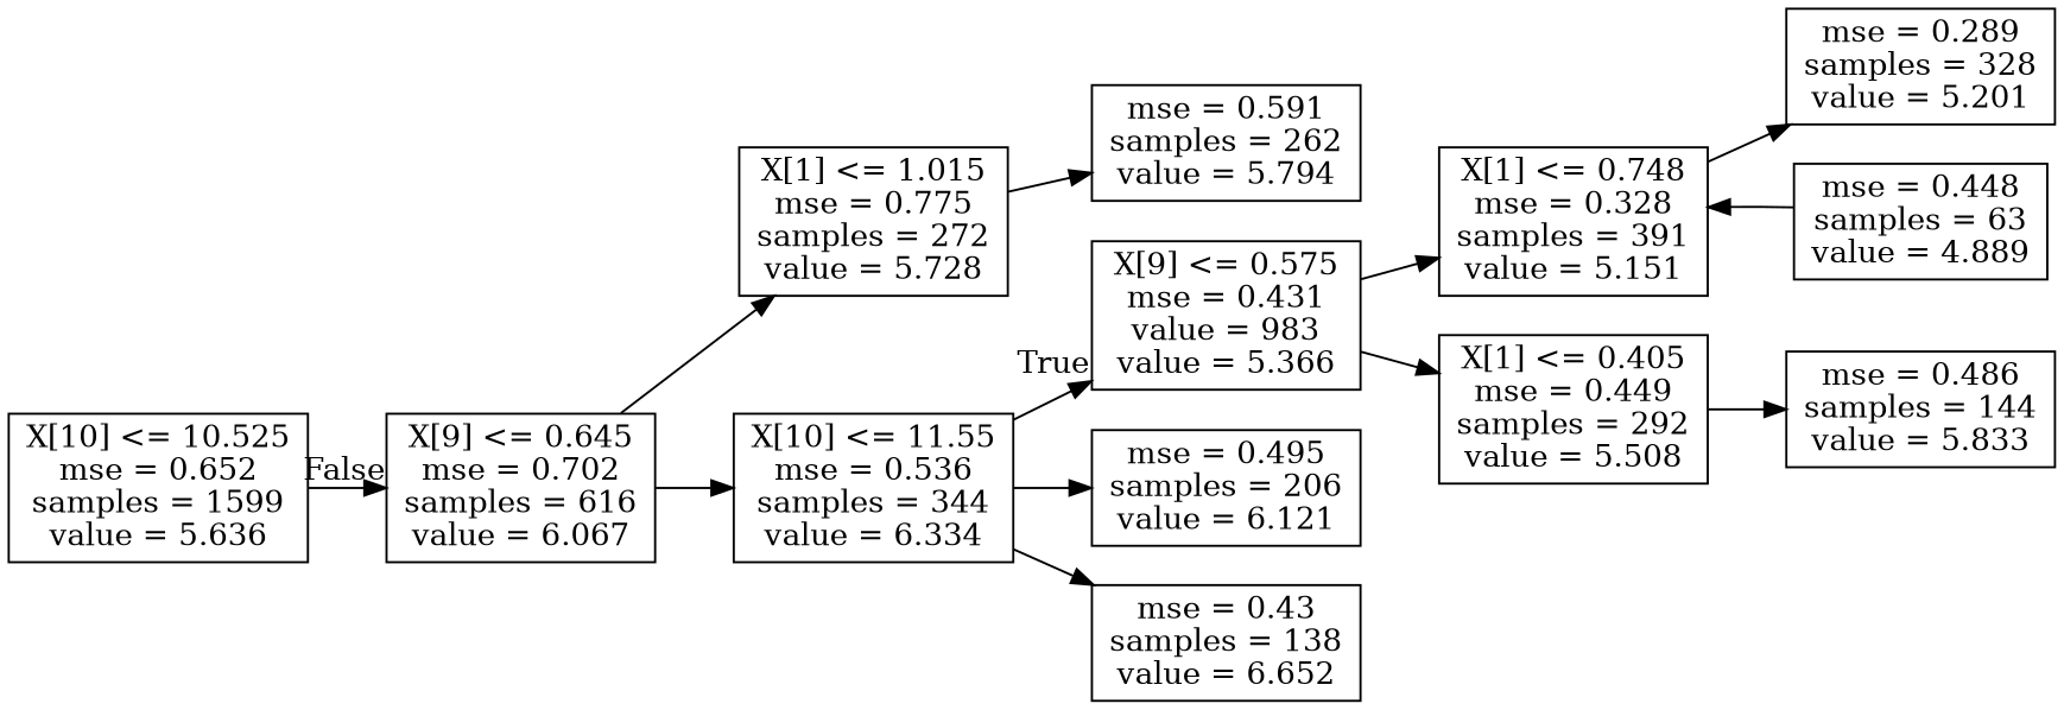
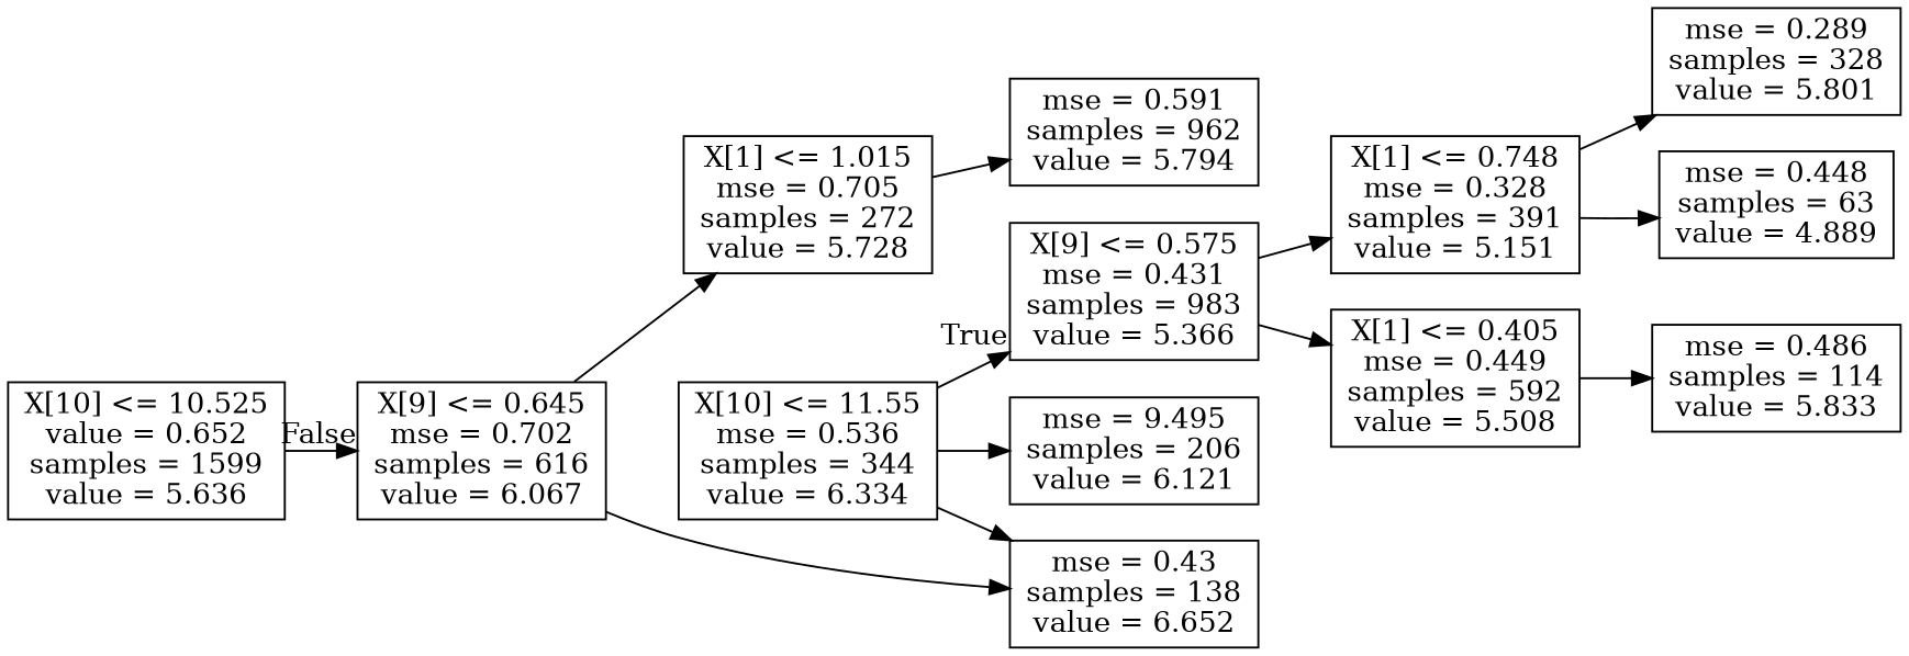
  digraph {
    rankdir=LR
    node [shape=box]
-   n1 [label="X[10] <= 10.525\nmse = 0.652\nsamples = 1599\nvalue = 5.636"]
+   n1 [label="X[10] <= 10.525\nvalue = 0.652\nsamples = 1599\nvalue = 5.636"]
    n2 [label="X[9] <= 0.645\nmse = 0.702\nsamples = 616\nvalue = 6.067"]
-   n3 [label="X[9] <= 0.575\nmse = 0.431\nvalue = 983\nvalue = 5.366"]
+   n3 [label="X[9] <= 0.575\nmse = 0.431\nsamples = 983\nvalue = 5.366"]
    n4 [label="X[1] <= 0.748\nmse = 0.328\nsamples = 391\nvalue = 5.151"]
-   n5 [label="X[1] <= 0.405\nmse = 0.449\nsamples = 292\nvalue = 5.508"]
-   n6 [label="X[1] <= 1.015\nmse = 0.775\nsamples = 272\nvalue = 5.728"]
+   n5 [label="X[1] <= 0.405\nmse = 0.449\nsamples = 592\nvalue = 5.508"]
+   n6 [label="X[1] <= 1.015\nmse = 0.705\nsamples = 272\nvalue = 5.728"]
    n7 [label="X[10] <= 11.55\nmse = 0.536\nsamples = 344\nvalue = 6.334"]
-   n8 [label="mse = 0.289\nsamples = 328\nvalue = 5.201"]
+   n8 [label="mse = 0.289\nsamples = 328\nvalue = 5.801"]
    n9 [label="mse = 0.448\nsamples = 63\nvalue = 4.889"]
-   n10 [label="mse = 0.486\nsamples = 144\nvalue = 5.833"]
-   n11 [label="mse = 0.591\nsamples = 262\nvalue = 5.794"]
-   n12 [label="mse = 0.495\nsamples = 206\nvalue = 6.121"]
+   n10 [label="mse = 0.486\nsamples = 114\nvalue = 5.833"]
+   n11 [label="mse = 0.591\nsamples = 962\nvalue = 5.794"]
+   n12 [label="mse = 9.495\nsamples = 206\nvalue = 6.121"]
    n13 [label="mse = 0.43\nsamples = 138\nvalue = 6.652"]
    n1 -> n2 [headlabel=False labelangle=-45 labeldistance=2.5]
    n2 -> n6
-   n2 -> n7
+   n2 -> n13
    n3 -> n4
    n3 -> n5
    n4 -> n8
-   n9 -> n4
+   n4 -> n9
    n5 -> n10
    n6 -> n11
    n7 -> n3 [headlabel=True labelangle=45 labeldistance=2.5]
    n7 -> n12
    n7 -> n13
  }
